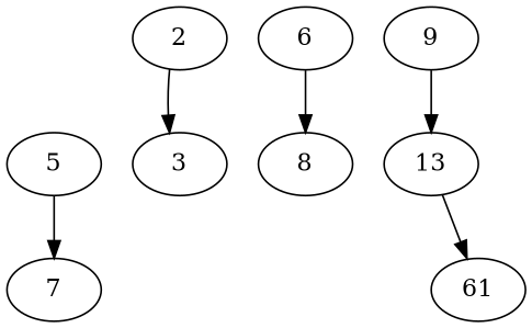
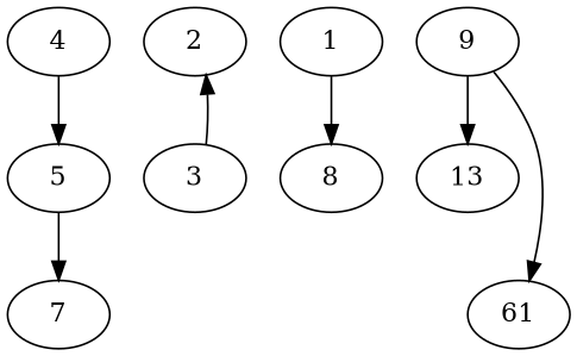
  digraph {
    node [alpha=0.08]
+   4 [alpha=0.13 expect_size=317488051323888768]
    5 [alpha=0.05 expect_size=35060230183920336896]
    7 [expect_size=206287592222621696000]
    2 [alpha=0.01 expect_size=15093999536411602]
    3 [alpha=0.19 expect_size=10834891779810578]
-   6 [alpha=0.15 expect_size=147710535298468282368]
+   6 [alpha=0.15 expect_size=147710535298468282368 label=1]
    8 [alpha=0.12 expect_size=7338522034990743552]
    9 [alpha=0.20 expect_size=262701488117761120]
    n9 [alpha=0.01 expect_size=60745667124444344 label=13]
    n10 [expect_size=276922296780442336 label=61]
+   4 -> 5
    5 -> 7
-   2 -> 3
+   3 -> 2
    6 -> 8
    9 -> n9
-   n9 -> n10
+   9 -> n10
  }
